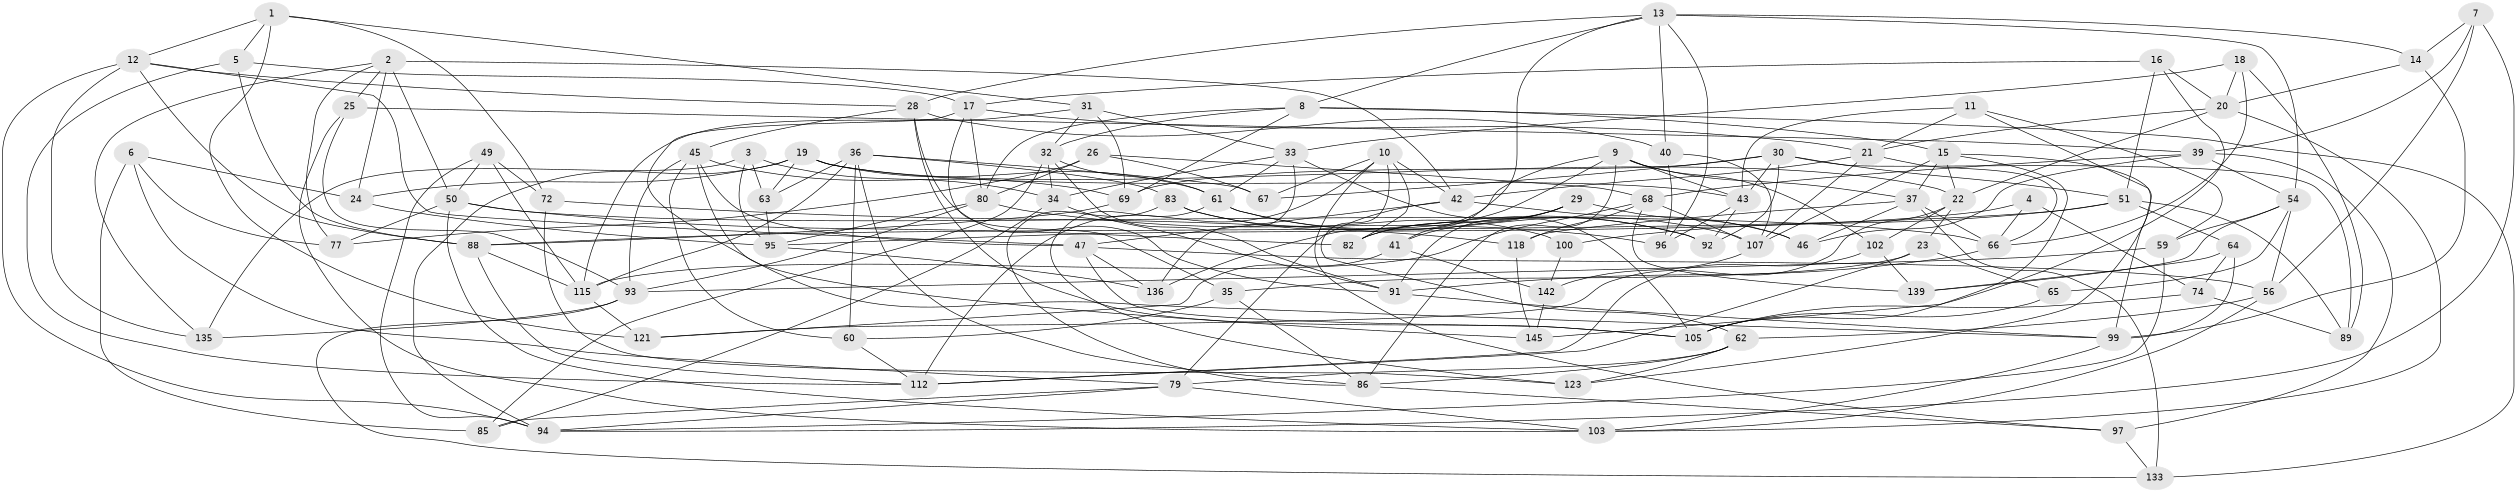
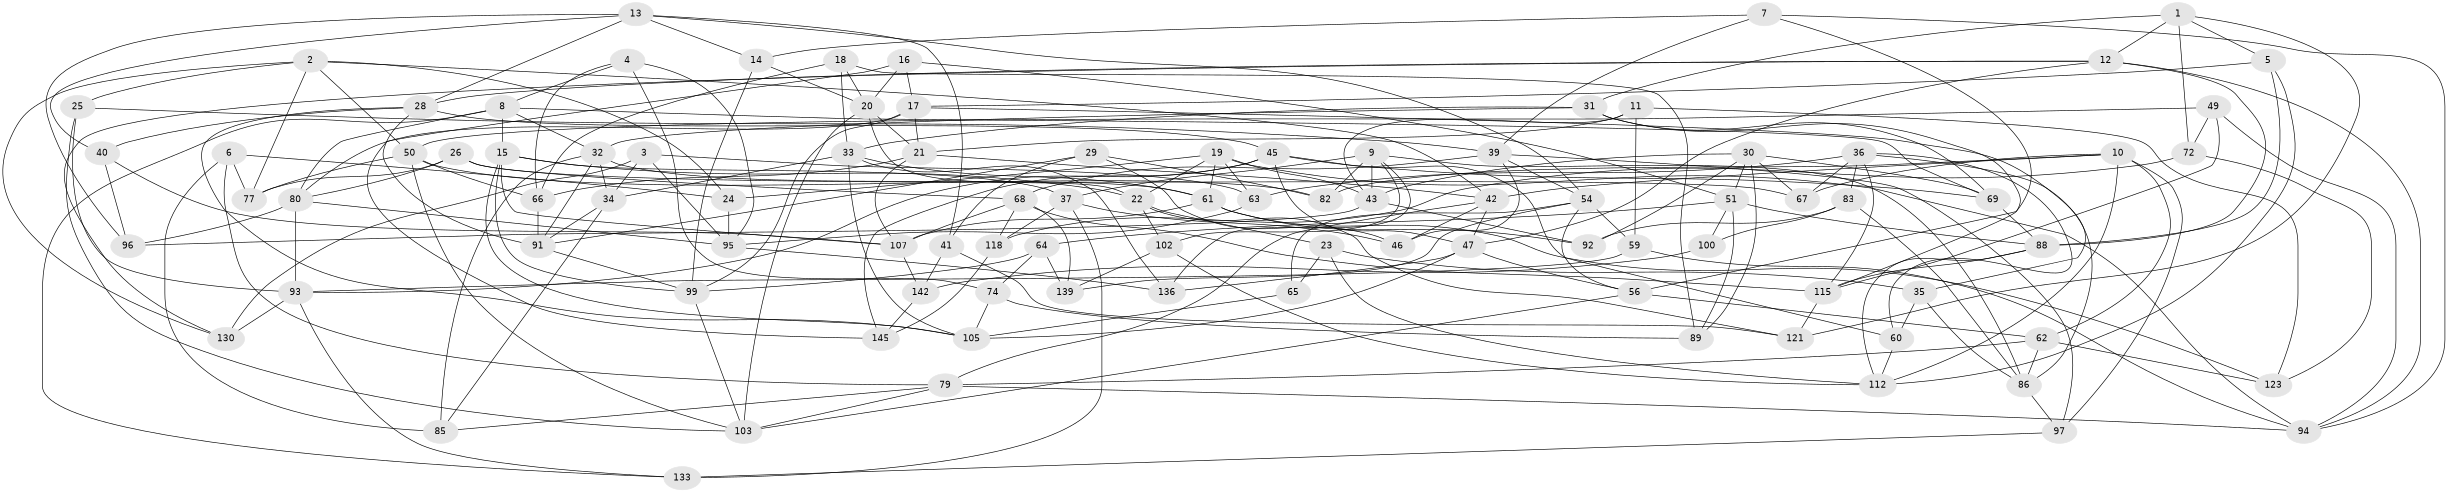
  graph {
    fontname="DejaVu Sans"
    node [color=gray90 fontname="DejaVu Sans" style=filled]
    edge [fontname="DejaVu Sans"]
    1 [super="+78"]
    5
    12 [super="+53"]
    31 [super="+108"]
    72
    121
    17 [super="+27"]
    88 [super="+127"]
    112 [super="+146"]
-   135
+   135 [label=130]
    94 [super="+110"]
    28 [super="+117"]
    47 [super="+57"]
    32 [super="+38"]
    69 [super="+143"]
    33 [super="+90"]
    115 [super="+141"]
    34 [super="+132"]
    85
    91 [super="+111"]
    123
    118
    2 [super="+52"]
    24
    25
    42 [super="+105"]
    50 [super="+120"]
    77
    95 [super="+137"]
    39 [super="+73"]
    103 [super="+134"]
    93 [super="+140"]
    79 [super="+114"]
    46
    66 [super="+128"]
    82
    3
    63
    136
    8 [super="+144"]
    15 [super="+98"]
    80 [super="+125"]
    133
    4
    74
    n46 [label=105 super="+131"]
    89
    21 [super="+147"]
    99 [super="+122"]
    35 [super="+116"]
    6
    7
    14
    56 [super="+109"]
    20 [super="+55"]
    97
    54 [super="+81"]
    68 [super="+104"]
    62 [super="+130"]
    37 [super="+76"]
    22 [super="+58"]
    107 [super="+113"]
    61 [super="+70"]
    96
    9 [super="+71"]
    43 [super="+48"]
    86 [super="+126"]
    102
    92
    139
    10 [super="+75"]
    67
    11
    59
    40
    45 [super="+124"]
    13 [super="+44"]
    41
    142
    65
    23 [super="+129"]
    16
    51 [super="+87"]
    145
    100
    64
    60 [super="+84"]
    18
    19 [super="+101"]
    26
    29
    30 [super="+138"]
    36 [super="+119"]
    83
    49
    1 -- 5
    1 -- 12
    1 -- 31
    1 -- 72
    1 -- 121
    5 -- 17
    5 -- 88
    5 -- 112
    12 -- 88
    12 -- 135
    12 -- 94
    12 -- 28
    12 -- 47
    31 -- 32
    31 -- 69 [weight=2]
    31 -- 33
    31 -- 115
    72 -- 123
    72 -- 118
    17 -- 80
    17 -- 21
    17 -- 99
    17 -- 35
    88 -- 112
    88 -- 115
    28 -- 91
    28 -- n46
    28 -- 40
    28 -- 45
    47 -- 136
    47 -- n46
    47 -- 56
    32 -- 34
    32 -- 85
    32 -- 91
    32 -- 61
    69 -- 88
    33 -- 34
    33 -- 136
    33 -- n46
    33 -- 61
    115 -- 121
    34 -- 85
    34 -- 91
    91 -- 99
    118 -- 145
    2 -- 135
    2 -- 24
    2 -- 25
    2 -- 42
    2 -- 50
    2 -- 77
    24 -- 95
    25 -- 39
    25 -- 103
    25 -- 93
    42 -- 47
    42 -- 79
    42 -- 46
    50 -- 77
    50 -- 103
    50 -- 66
    50 -- 82
    95 -- 136
    39 -- 46
    39 -- 97
    39 -- 54
    39 -- 68
    93 -- 135
    93 -- 133
    79 -- 94
    79 -- 85
    79 -- 103
    66 -- 91
    3 -- 135
    3 -- 34
    3 -- 95
    3 -- 63
    63 -- 95
    8 -- 32
    8 -- 69
    8 -- 15
    8 -- 80
    8 -- 133
    15 -- n46
    15 -- 99
    15 -- 37
    15 -- 22
    15 -- 107
    80 -- 95
    80 -- 93
    80 -- 96
    4 -- 95
    4 -- 66
-   13 -- 8
+   4 -- 8
    4 -- 74
    74 -- n46
    74 -- 89
    21 -- 42
    21 -- 66
    21 -- 107
    99 -- 103
    35 -- 86
    35 -- 60 [weight=3]
    6 -- 85
    6 -- 24
    6 -- 77
    6 -- 79
    7 -- 94
    7 -- 39
    7 -- 14
    7 -- 56
    14 -- 99
    14 -- 20
    56 -- 103
    56 -- 62 [weight=2]
    20 -- 103
    20 -- 21
    20 -- 22
    97 -- 133
    54 -- 56
    54 -- 139
    54 -- 59
    54 -- 65
    68 -- 115
    68 -- 118
    68 -- 107
    68 -- 139
    62 -- 123
    62 -- 79
    62 -- 86
    37 -- 118
    37 -- 46
-   37 -- 66
    37 -- 133
    22 -- 121
    22 -- 102
    22 -- 23
    107 -- 142
    61 -- 123
    61 -- 107
    61 -- 92
    9 -- 82
    9 -- 136
    9 -- 37
    9 -- 43
    9 -- 86
    9 -- 102
    43 -- 96
    43 -- 92
    86 -- 97
    102 -- 112
    102 -- 139
    10 -- 112
    10 -- 42
    10 -- 82
    10 -- 97
    10 -- 62
    10 -- 67
    11 -- 123
    11 -- 21
    11 -- 43
    11 -- 59
    59 -- 94
    59 -- 93
    40 -- 107
    40 -- 96
    45 -- 47
    45 -- 69
    45 -- 93
    45 -- 145
    45 -- 60
    13 -- 28
    13 -- 14
    13 -- 54
    13 -- 96
    13 -- 40
    13 -- 41
    41 -- 121
    41 -- 142
    142 -- 145
    65 -- n46
    23 -- 112
    23 -- 35
    23 -- 65 [weight=2]
    16 -- 17
    16 -- 20
    16 -- 51
    16 -- 145
    51 -- 88
    51 -- 89
    51 -- 100
    51 -- 64
    100 -- 142
    64 -- 74
    64 -- 99
    64 -- 139
    60 -- 112
    18 -- 33
    18 -- 66
    18 -- 89
    18 -- 20
    19 -- 94
    19 -- 24
    19 -- 63
    19 -- 22
    19 -- 61
    19 -- 43
    26 -- 77
    26 -- 80
    26 -- 68
    26 -- 67
    29 -- 91
    29 -- 46
    29 -- 82
    29 -- 41
    30 -- 69
    30 -- 89
    30 -- 43
    30 -- 92
    30 -- 67
    30 -- 51
    36 -- 115
    36 -- 63
    36 -- 86
    36 -- 67
    36 -- 60
    36 -- 83
    83 -- 86
    83 -- 92
    83 -- 100
    49 -- 72
    49 -- 94
    49 -- 115
    49 -- 50
  }
